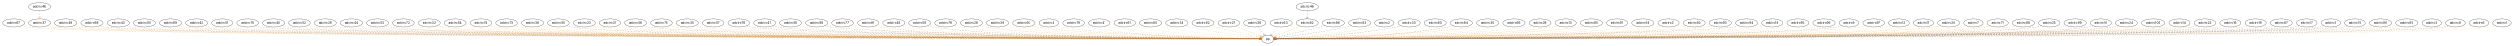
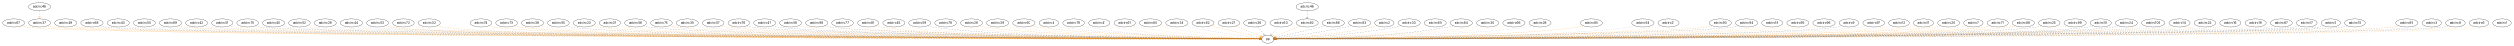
  digraph {
    fontname=Inter
    node [fontname=Inter]
    edge [arrowhead=onormal color=darkorange fontname=Inter style=dotted]
    adcirc67
    pp
    adcirc46
    adcirc37
    adcirc49
    adcirc68
    adcirc43
    adcirc50
    adcirc69
    adcirc42
    adcirc51
    adcirc70
    adcirc40
    adcirc52
    adcirc29
    adcirc44
    adcirc53
    adcirc72
    adcirc32
-   adcirc54
    adcirc74
    adcirc73
    adcirc38
    adcirc55
    adcirc23
    adcirc31
    adcirc56
    adcirc75
    adcirc35
    adcirc57
    adcirc76
    adcirc47
    adcirc58
    adcirc98
    adcirc77
    adcirc81
    adcirc45
    adcirc59
    adcirc78
    adcirc26
    adcirc39
    adcirc60
    adcirc4
    adcirc79
    adcirc41
    adcirc61
    adcirc80
    adcirc34
    adcirc62
    adcirc27
    adcirc36
    adcirc63
    adcirc82
    adcirc86
    adcirc83
    adcirc2
    adcirc33
    adcirc65
    adcirc84
    adcirc30
    adcirc66
    adcirc28
-   adcirc13
    adcirc85
    adcirc48
-   adcirc91
    adcirc64
    adcirc21
-   adcirc92
    adcirc93
    adcirc94
    adcirc18
    adcirc95
    adcirc96
    adcirc9
    adcirc97
    adcirc12
    adcirc11
    adcirc20
    adcirc7
    adcirc71
    adcirc88
    adcirc25
    adcirc99
    adcirc10
    adcirc24
    n87 [label=adcirc105]
    adcirc14
    adcirc22
    adcirc16
    adcirc19
    adcirc87
    adcirc17
    adcirc5
    adcirc15
-   adcirc90
    adcirc89
    adcirc3
    adcirc8
    adcirc6
    adcirc1
    adcirc67 -> pp [style=dashed]
    adcirc46 -> adcirc37 [style=dashed]
    adcirc37 -> pp [arrowhead=odot style=dashed]
    adcirc49 -> pp [arrowhead=odot style=dashed]
    adcirc68 -> pp [color=gray40 style=dashed]
    adcirc43 -> pp [arrowhead=odot color=gray40]
    adcirc50 -> pp [arrowhead=odot color=gray40]
    adcirc69 -> pp [style=dashed]
    adcirc42 -> pp [color=gray40]
    adcirc51 -> pp
    adcirc70 -> pp [arrowhead=odot color=gray40 style=dashed]
    adcirc40 -> pp [arrowhead=odot color=gray40]
    adcirc52 -> pp [arrowhead=odot]
    adcirc29 -> pp [color=gray40]
    adcirc44 -> pp [color=gray40]
    adcirc53 -> pp [arrowhead=odot style=dashed]
    adcirc72 -> pp [arrowhead=odot]
    adcirc32 -> pp [style=dashed]
-   adcirc54 -> pp
    adcirc74 -> pp [style=dashed]
    adcirc73 -> pp [style=dashed]
    adcirc38 -> pp
    adcirc55 -> pp [arrowhead=odot color=gray40 style=dashed]
    adcirc23 -> pp [arrowhead=odot style=dashed]
    adcirc31 -> pp
    adcirc56 -> pp [color=gray40 style=dashed]
    adcirc75 -> pp [arrowhead=odot style=dashed]
    adcirc35 -> pp [arrowhead=odot color=gray40]
-   adcirc57 -> pp [arrowhead=odot]
+   adcirc57 -> pp [arrowhead=odot style=dashed]
    adcirc76 -> pp [color=gray40 style=dashed]
    adcirc47 -> pp [arrowhead=odot color=gray40 style=dashed]
    adcirc58 -> pp [arrowhead=odot]
    adcirc98 -> pp [arrowhead=odot color=gray40 style=dashed]
    adcirc77 -> pp
    adcirc81 -> pp [style=dashed]
    adcirc45 -> pp [arrowhead=odot]
    adcirc59 -> pp [arrowhead=odot color=gray40 style=dashed]
    adcirc78 -> pp
    adcirc26 -> pp [style=dashed]
    adcirc39 -> pp
    adcirc60 -> pp [style=dashed]
    adcirc4 -> pp [color=gray40]
    adcirc79 -> pp [arrowhead=odot color=gray40]
    adcirc41 -> pp [arrowhead=odot]
    adcirc61 -> pp
    adcirc80 -> pp [arrowhead=odot]
    adcirc34 -> pp [arrowhead=odot color=gray40]
    adcirc62 -> pp [arrowhead=odot style=dashed]
    adcirc27 -> pp [style=dashed]
    adcirc36 -> pp [arrowhead=odot color=gray40 style=dashed]
    adcirc63 -> pp [arrowhead=odot color=gray40]
    adcirc82 -> pp [arrowhead=odot style=dashed]
    adcirc86 -> pp [color=gray40 style=dashed]
    adcirc83 -> pp [color=gray40 style=dashed]
    adcirc2 -> pp [arrowhead=odot style=dashed]
    adcirc33 -> pp [color=gray40 style=dashed]
    adcirc65 -> pp
    adcirc84 -> pp [color=gray40 style=dashed]
-   adcirc30 -> pp [arrowhead=odot style=dashed]
+   adcirc30 -> pp [arrowhead=odot]
    adcirc66 -> pp [arrowhead=odot]
    adcirc28 -> pp [arrowhead=odot color=gray40]
-   adcirc13 -> pp [style=dashed]
    adcirc85 -> pp [arrowhead=odot style=dashed]
    adcirc48 -> adcirc82 [arrowhead=odot color=gray40 style=dashed]
-   adcirc91 -> pp
    adcirc64 -> pp [color=gray40]
    adcirc21 -> pp
-   adcirc92 -> pp [arrowhead=odot]
    adcirc93 -> pp [style=dashed]
    adcirc94 -> pp [arrowhead=odot color=gray40 style=dashed]
    adcirc18 -> pp
    adcirc95 -> pp
    adcirc96 -> pp
    adcirc9 -> pp [color=gray40 style=dashed]
    adcirc97 -> pp [arrowhead=odot color=gray40]
    adcirc12 -> pp [arrowhead=odot]
    adcirc11 -> pp [arrowhead=odot]
    adcirc20 -> pp [style=dashed]
    adcirc7 -> pp [arrowhead=odot]
    adcirc71 -> pp [style=dashed]
    adcirc88 -> pp [arrowhead=odot style=dashed]
    adcirc25 -> pp [arrowhead=odot color=gray40 style=dashed]
    adcirc99 -> pp [arrowhead=odot]
    adcirc10 -> pp [arrowhead=odot color=gray40 style=dashed]
    adcirc24 -> pp [color=gray40 style=dashed]
    n87 -> pp
    adcirc14 -> pp [color=gray40]
-   adcirc22 -> pp [arrowhead=odot style=dashed]
+   adcirc22 -> pp [arrowhead=odot]
    adcirc16 -> pp [color=gray40]
-   adcirc19 -> pp [arrowhead=odot style=dashed]
+   adcirc19 -> pp [arrowhead=odot]
    adcirc87 -> pp [color=gray40]
    adcirc17 -> pp [arrowhead=odot color=gray40 style=dashed]
    adcirc5 -> pp [arrowhead=odot color=gray40 style=dashed]
    adcirc15 -> pp [arrowhead=odot color=gray40 style=dashed]
-   adcirc90 -> pp [color=gray40]
    adcirc89 -> pp [style=dashed]
    adcirc3 -> pp [color=gray40]
    adcirc8 -> pp [arrowhead=odot color=gray40 style=dashed]
    adcirc6 -> pp
    adcirc1 -> pp
  }
